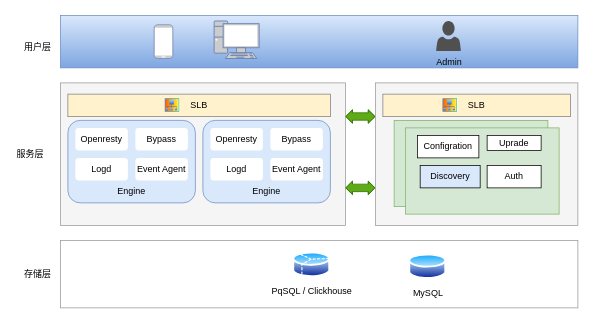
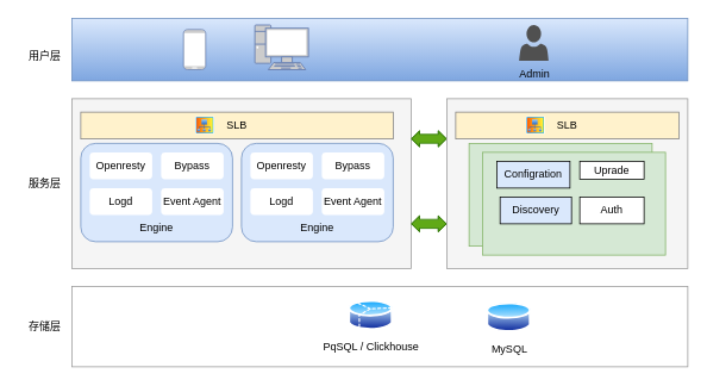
  <mxCell id="0" />
  <mxCell id="1" parent="0" />
  <mxCell id="2" value="" style="rounded=0;whiteSpace=wrap;html=1;strokeColor=#999999;fillColor=#f5f5f5;fontColor=#333333;" vertex="1" parent="1"><mxGeometry x="500" y="110" width="270" height="190" as="geometry" /></mxCell>
  <mxCell id="3" value="" style="rounded=0;whiteSpace=wrap;html=1;strokeColor=#82b366;fillColor=#d5e8d4;" vertex="1" parent="1"><mxGeometry x="525" y="160" width="205" height="115" as="geometry" /></mxCell>
  <mxCell id="4" value="" style="rounded=0;whiteSpace=wrap;html=1;strokeColor=#999999;fillColor=#f5f5f5;fontColor=#333333;" parent="1" vertex="1"><mxGeometry x="80" y="110" width="380" height="190" as="geometry" /></mxCell>
  <mxCell id="5" value="" style="rounded=1;whiteSpace=wrap;html=1;strokeColor=#6c8ebf;fillColor=#dae8fc;movable=1;resizable=1;rotatable=1;deletable=1;editable=1;connectable=1;" parent="1" vertex="1"><mxGeometry x="90" y="160" width="170" height="110" as="geometry" /></mxCell>
  <mxCell id="6" value="" style="rounded=0;whiteSpace=wrap;html=1;strokeColor=#6c8ebf;fillColor=#dae8fc;gradientColor=#7ea6e0;" parent="1" vertex="1"><mxGeometry x="80" y="20" width="690" height="70" as="geometry" /></mxCell>
  <mxCell id="7" value="" style="rounded=0;whiteSpace=wrap;html=1;strokeColor=#82b366;fillColor=#d5e8d4;" parent="1" vertex="1"><mxGeometry x="540" y="170" width="205" height="115" as="geometry" /></mxCell>
  <mxCell id="8" value="" style="rounded=0;whiteSpace=wrap;html=1;strokeColor=#999999;" parent="1" vertex="1"><mxGeometry x="80" y="320" width="690" height="90" as="geometry" /></mxCell>
  <mxCell id="9" value="用户层" style="text;html=1;strokeColor=none;fillColor=none;align=center;verticalAlign=middle;whiteSpace=wrap;rounded=0;" parent="1" vertex="1"><mxGeometry x="20" y="47.5" width="60" height="30" as="geometry" /></mxCell>
  <mxCell id="10" value="Openresty" style="rounded=1;whiteSpace=wrap;html=1;strokeColor=none;movable=1;resizable=1;rotatable=1;deletable=1;editable=1;connectable=1;" parent="1" vertex="1"><mxGeometry x="100" y="170" width="70" height="30" as="geometry" /></mxCell>
  <mxCell id="11" value="Bypass" style="rounded=1;whiteSpace=wrap;html=1;strokeColor=none;movable=1;resizable=1;rotatable=1;deletable=1;editable=1;connectable=1;" parent="1" vertex="1"><mxGeometry x="180" y="170" width="70" height="30" as="geometry" /></mxCell>
  <mxCell id="12" value="Event Agent" style="rounded=1;whiteSpace=wrap;html=1;strokeColor=none;movable=1;resizable=1;rotatable=1;deletable=1;editable=1;connectable=1;" parent="1" vertex="1"><mxGeometry x="180" y="210" width="70" height="30" as="geometry" /></mxCell>
  <mxCell id="13" value="Logd" style="rounded=1;whiteSpace=wrap;html=1;strokeColor=none;movable=1;resizable=1;rotatable=1;deletable=1;editable=1;connectable=1;" parent="1" vertex="1"><mxGeometry x="100" y="210" width="70" height="30" as="geometry" /></mxCell>
  <mxCell id="14" value="" style="rounded=1;whiteSpace=wrap;html=1;strokeColor=#6c8ebf;fillColor=#dae8fc;movable=1;resizable=1;rotatable=1;deletable=1;editable=1;connectable=1;" parent="1" vertex="1"><mxGeometry x="270" y="160" width="170" height="110" as="geometry" /></mxCell>
  <mxCell id="15" value="Openresty" style="rounded=1;whiteSpace=wrap;html=1;strokeColor=none;movable=1;resizable=1;rotatable=1;deletable=1;editable=1;connectable=1;" parent="1" vertex="1"><mxGeometry x="280" y="170" width="70" height="30" as="geometry" /></mxCell>
  <mxCell id="16" value="Bypass" style="rounded=1;whiteSpace=wrap;html=1;strokeColor=none;movable=1;resizable=1;rotatable=1;deletable=1;editable=1;connectable=1;" parent="1" vertex="1"><mxGeometry x="360" y="170" width="70" height="30" as="geometry" /></mxCell>
  <mxCell id="17" value="Event Agent" style="rounded=1;whiteSpace=wrap;html=1;strokeColor=none;movable=1;resizable=1;rotatable=1;deletable=1;editable=1;connectable=1;" parent="1" vertex="1"><mxGeometry x="360" y="210" width="70" height="30" as="geometry" /></mxCell>
  <mxCell id="18" value="Logd" style="rounded=1;whiteSpace=wrap;html=1;strokeColor=none;movable=1;resizable=1;rotatable=1;deletable=1;editable=1;connectable=1;" parent="1" vertex="1"><mxGeometry x="280" y="210" width="70" height="30" as="geometry" /></mxCell>
  <mxCell id="19" value="SLB" style="rounded=0;whiteSpace=wrap;html=1;strokeColor=#808080;fillColor=#fff2cc;" parent="1" vertex="1"><mxGeometry x="90" y="125" width="350" height="30" as="geometry" /></mxCell>
  <mxCell id="20" value="Engine" style="text;html=1;strokeColor=none;fillColor=none;align=center;verticalAlign=middle;whiteSpace=wrap;rounded=0;" parent="1" vertex="1"><mxGeometry x="325" y="240" width="60" height="30" as="geometry" /></mxCell>
  <mxCell id="21" value="Engine" style="text;html=1;strokeColor=none;fillColor=none;align=center;verticalAlign=middle;whiteSpace=wrap;rounded=0;" parent="1" vertex="1"><mxGeometry x="145" y="240" width="60" height="30" as="geometry" /></mxCell>
  <mxCell id="22" value="" style="fontColor=#0066CC;verticalAlign=top;verticalLabelPosition=bottom;labelPosition=center;align=center;html=1;outlineConnect=0;fillColor=#CCCCCC;strokeColor=#6881B3;gradientColor=none;gradientDirection=north;strokeWidth=2;shape=mxgraph.networks.mobile;rounded=0;" parent="1" vertex="1"><mxGeometry x="205" y="32.5" width="25" height="45" as="geometry" /></mxCell>
  <mxCell id="23" value="" style="fontColor=#0066CC;verticalAlign=top;verticalLabelPosition=bottom;labelPosition=center;align=center;html=1;outlineConnect=0;fillColor=#CCCCCC;strokeColor=#6881B3;gradientColor=none;gradientDirection=north;strokeWidth=2;shape=mxgraph.networks.pc;rounded=0;" parent="1" vertex="1"><mxGeometry x="285" y="27.5" width="60" height="50" as="geometry" /></mxCell>
- <mxCell id="24" value="Configration" style="rounded=0;whiteSpace=wrap;html=1;" vertex="1" parent="1"><mxGeometry x="556" y="180" width="82" height="30" as="geometry" /></mxCell>
+ <mxCell id="24" value="Configration" style="rounded=0;whiteSpace=wrap;html=1;fillColor=#dae8fc;" vertex="1" parent="1"><mxGeometry x="556" y="180" width="82" height="30" as="geometry" /></mxCell>
  <mxCell id="25" value="Uprade" style="rounded=0;whiteSpace=wrap;html=1;" vertex="1" parent="1"><mxGeometry x="649" y="180" width="72" height="20" as="geometry" /></mxCell>
  <mxCell id="26" value="" style="aspect=fixed;perimeter=ellipsePerimeter;html=1;align=center;shadow=0;dashed=0;spacingTop=3;image;image=img/lib/active_directory/site_collection.svg;" vertex="1" parent="1"><mxGeometry x="218.72" y="130" width="21.28" height="20" as="geometry" /></mxCell>
  <mxCell id="27" value="Admin" style="sketch=0;pointerEvents=1;shadow=0;dashed=0;html=1;strokeColor=none;labelPosition=center;verticalLabelPosition=bottom;verticalAlign=top;align=center;fillColor=#505050;shape=mxgraph.mscae.intune.account_portal" vertex="1" parent="1"><mxGeometry x="581" y="27.5" width="33" height="40" as="geometry" /></mxCell>
  <mxCell id="28" value="Discovery" style="rounded=0;whiteSpace=wrap;html=1;fillColor=#dae8fc;" vertex="1" parent="1"><mxGeometry x="559.72" y="220" width="80" height="30" as="geometry" /></mxCell>
  <mxCell id="29" value="Auth" style="rounded=0;whiteSpace=wrap;html=1;" vertex="1" parent="1"><mxGeometry x="649" y="220" width="72" height="30" as="geometry" /></mxCell>
  <mxCell id="30" value="PqSQL / Clickhouse" style="aspect=fixed;perimeter=ellipsePerimeter;html=1;align=center;shadow=0;dashed=0;spacingTop=3;image;image=img/lib/active_directory/database_partition_3.svg;" vertex="1" parent="1"><mxGeometry x="390" y="334" width="50" height="37" as="geometry" /></mxCell>
  <mxCell id="31" value="MySQL" style="aspect=fixed;perimeter=ellipsePerimeter;html=1;align=center;shadow=0;dashed=0;spacingTop=3;image;image=img/lib/active_directory/database.svg;" vertex="1" parent="1"><mxGeometry x="544.72" y="336.5" width="50" height="37" as="geometry" /></mxCell>
  <mxCell id="32" value="SLB" style="rounded=0;whiteSpace=wrap;html=1;strokeColor=#808080;fillColor=#fff2cc;" vertex="1" parent="1"><mxGeometry x="510" y="125" width="250" height="30" as="geometry" /></mxCell>
  <mxCell id="33" value="" style="aspect=fixed;perimeter=ellipsePerimeter;html=1;align=center;shadow=0;dashed=0;spacingTop=3;image;image=img/lib/active_directory/site_collection.svg;" vertex="1" parent="1"><mxGeometry x="589.08" y="130" width="21.28" height="20" as="geometry" /></mxCell>
  <mxCell id="34" value="存储层" style="text;html=1;strokeColor=none;fillColor=none;align=center;verticalAlign=middle;whiteSpace=wrap;rounded=0;" vertex="1" parent="1"><mxGeometry x="20" y="350" width="60" height="30" as="geometry" /></mxCell>
- <mxCell id="35" value="服务层" style="text;html=1;strokeColor=none;fillColor=none;align=center;verticalAlign=middle;whiteSpace=wrap;rounded=0;" vertex="1" parent="1"><mxGeometry x="10" y="190" width="60" height="30" as="geometry" /></mxCell>
+ <mxCell id="35" value="服务层" style="text;html=1;strokeColor=none;fillColor=none;align=center;verticalAlign=middle;whiteSpace=wrap;rounded=0;" vertex="1" parent="1"><mxGeometry x="20" y="190" width="60" height="30" as="geometry" /></mxCell>
  <mxCell id="36" value="" style="shape=flexArrow;endArrow=classic;startArrow=classic;html=1;rounded=0;fillColor=#60a917;strokeColor=#2D7600;endWidth=6.815;endSize=2.655;startWidth=6.815;startSize=2.655;" edge="1" parent="1"><mxGeometry width="100" height="100" relative="1" as="geometry"><mxPoint x="460" y="250" as="sourcePoint" /><mxPoint x="500" y="250" as="targetPoint" /><Array as="points"><mxPoint x="490" y="250" /></Array></mxGeometry></mxCell>
  <mxCell id="37" value="" style="shape=flexArrow;endArrow=classic;startArrow=classic;html=1;rounded=0;fillColor=#60a917;strokeColor=#2D7600;endWidth=6.815;endSize=2.655;startWidth=6.815;startSize=2.655;" edge="1" parent="1"><mxGeometry width="100" height="100" relative="1" as="geometry"><mxPoint x="460" y="154.85" as="sourcePoint" /><mxPoint x="500" y="154.85" as="targetPoint" /><Array as="points"><mxPoint x="490" y="154.85" /></Array></mxGeometry></mxCell>
